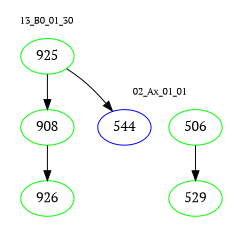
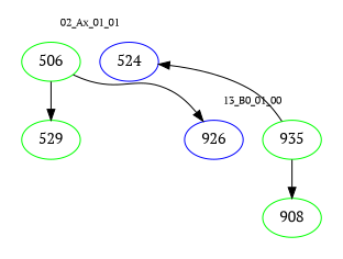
  digraph {
    fontname="PT Serif"
    node [color=green fontname="PT Serif"]
    edge [color=black fontname="PT Serif"]
    n1 [label=506]
    n2 [label=529]
-   n3 [color=blue label=544]
-   n4 [label=925]
+   n3 [color=blue label=524]
+   n4 [label=935]
    n5 [label=908]
-   n6 [label=926]
+   n6 [color=blue label=926]
    subgraph cluster_1 {
      color=white
      fontsize=10
      label="02_Ax_01_01"
      n1
      n2
      n3
    }
    subgraph cluster_2 {
      color=white
      fontsize=10
-     label="13_B0_01_30"
+     label="13_B0_01_00"
      n4
      n5
      n6
    }
    n1 -> n2
    n4 -> n3
    n4 -> n5
-   n5 -> n6
+   n1 -> n6
  }
